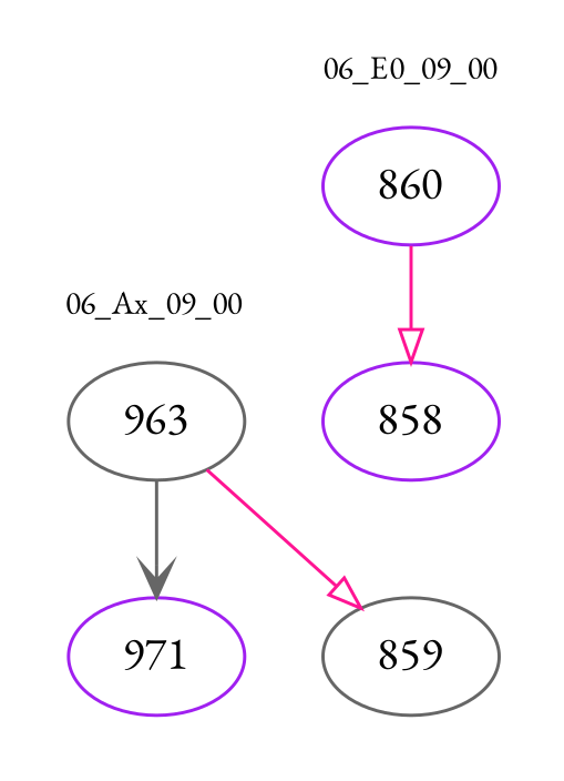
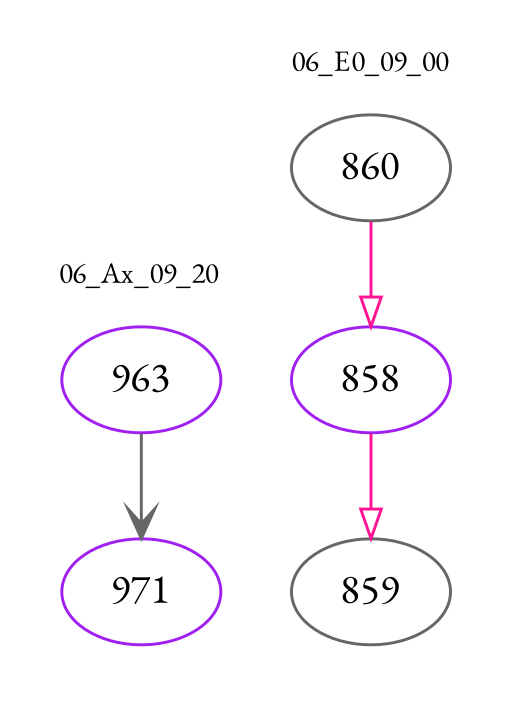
  digraph {
    fontname="EB Garamond"
    node [color=purple fontname="EB Garamond"]
    edge [arrowhead=onormal color=deeppink fontname="EB Garamond"]
-   n1 [color=gray40 label=963]
+   n1 [label=963]
    n2 [label=971]
-   n3 [label=860]
+   n3 [color=gray40 label=860]
    n4 [label=858]
    n5 [color=gray40 label=859]
    subgraph cluster_1 {
      color=white
      fontsize=10
-     label="06_Ax_09_00"
+     label="06_Ax_09_20"
      n1
      n2
    }
    subgraph cluster_2 {
      color=white
      fontsize=10
      label="06_E0_09_00"
      n3
      n4
      n5
    }
    n1 -> n2 [arrowhead=vee color=gray40]
    n3 -> n4
-   n1 -> n5
+   n4 -> n5
  }
